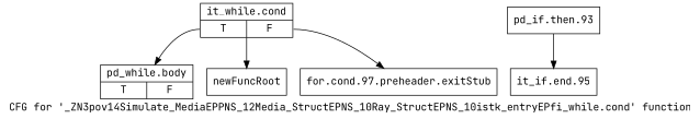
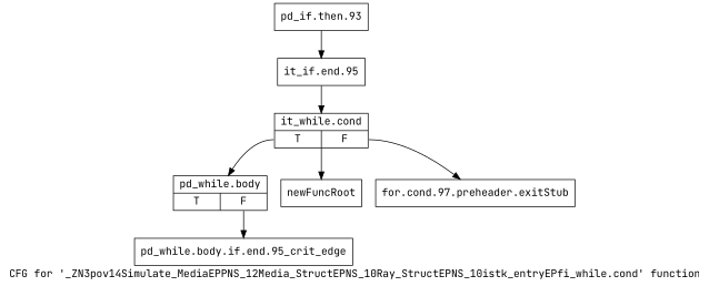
  digraph {
    fontname="JetBrains Mono"
    label="CFG for '_ZN3pov14Simulate_MediaEPPNS_12Media_StructEPNS_10Ray_StructEPNS_10istk_entryEPfi_while.cond' function"
    node [fontname="JetBrains Mono" shape=record]
    edge [fontname="JetBrains Mono"]
    n1 [label="{newFuncRoot}"]
    n2 [label="{it_while.cond|{<s0>T|<s1>F}}"]
    n3 [label="{for.cond.97.preheader.exitStub}"]
    n4 [label="{pd_while.body|{<s0>T|<s1>F}}"]
+   n5 [label="{pd_while.body.if.end.95_crit_edge}"]
    n6 [label="{pd_if.then.93}"]
    n7 [label="{it_if.end.95}"]
    n2 -> n1
    n2 -> n3 [tailport=s1]
    n2 -> n4 [tailport=s0]
+   n4 -> n5 [tailport=s1]
    n6 -> n7
+   n7 -> n2
  }
